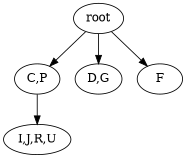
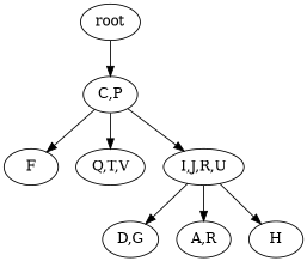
  strict digraph {
    n1 [label=root]
    n2 [label="C,P"]
    n3 [label="D,G"]
    n4 [label=F]
+   n5 [label="Q,T,V"]
    n6 [label="I,J,R,U"]
+   n7 [label="A,R"]
+   n8 [label=H]
    n1 -> n2
-   n1 -> n3
-   n1 -> n4
+   n6 -> n3
+   n2 -> n4
+   n2 -> n5
    n2 -> n6
+   n6 -> n7
+   n6 -> n8
  }
